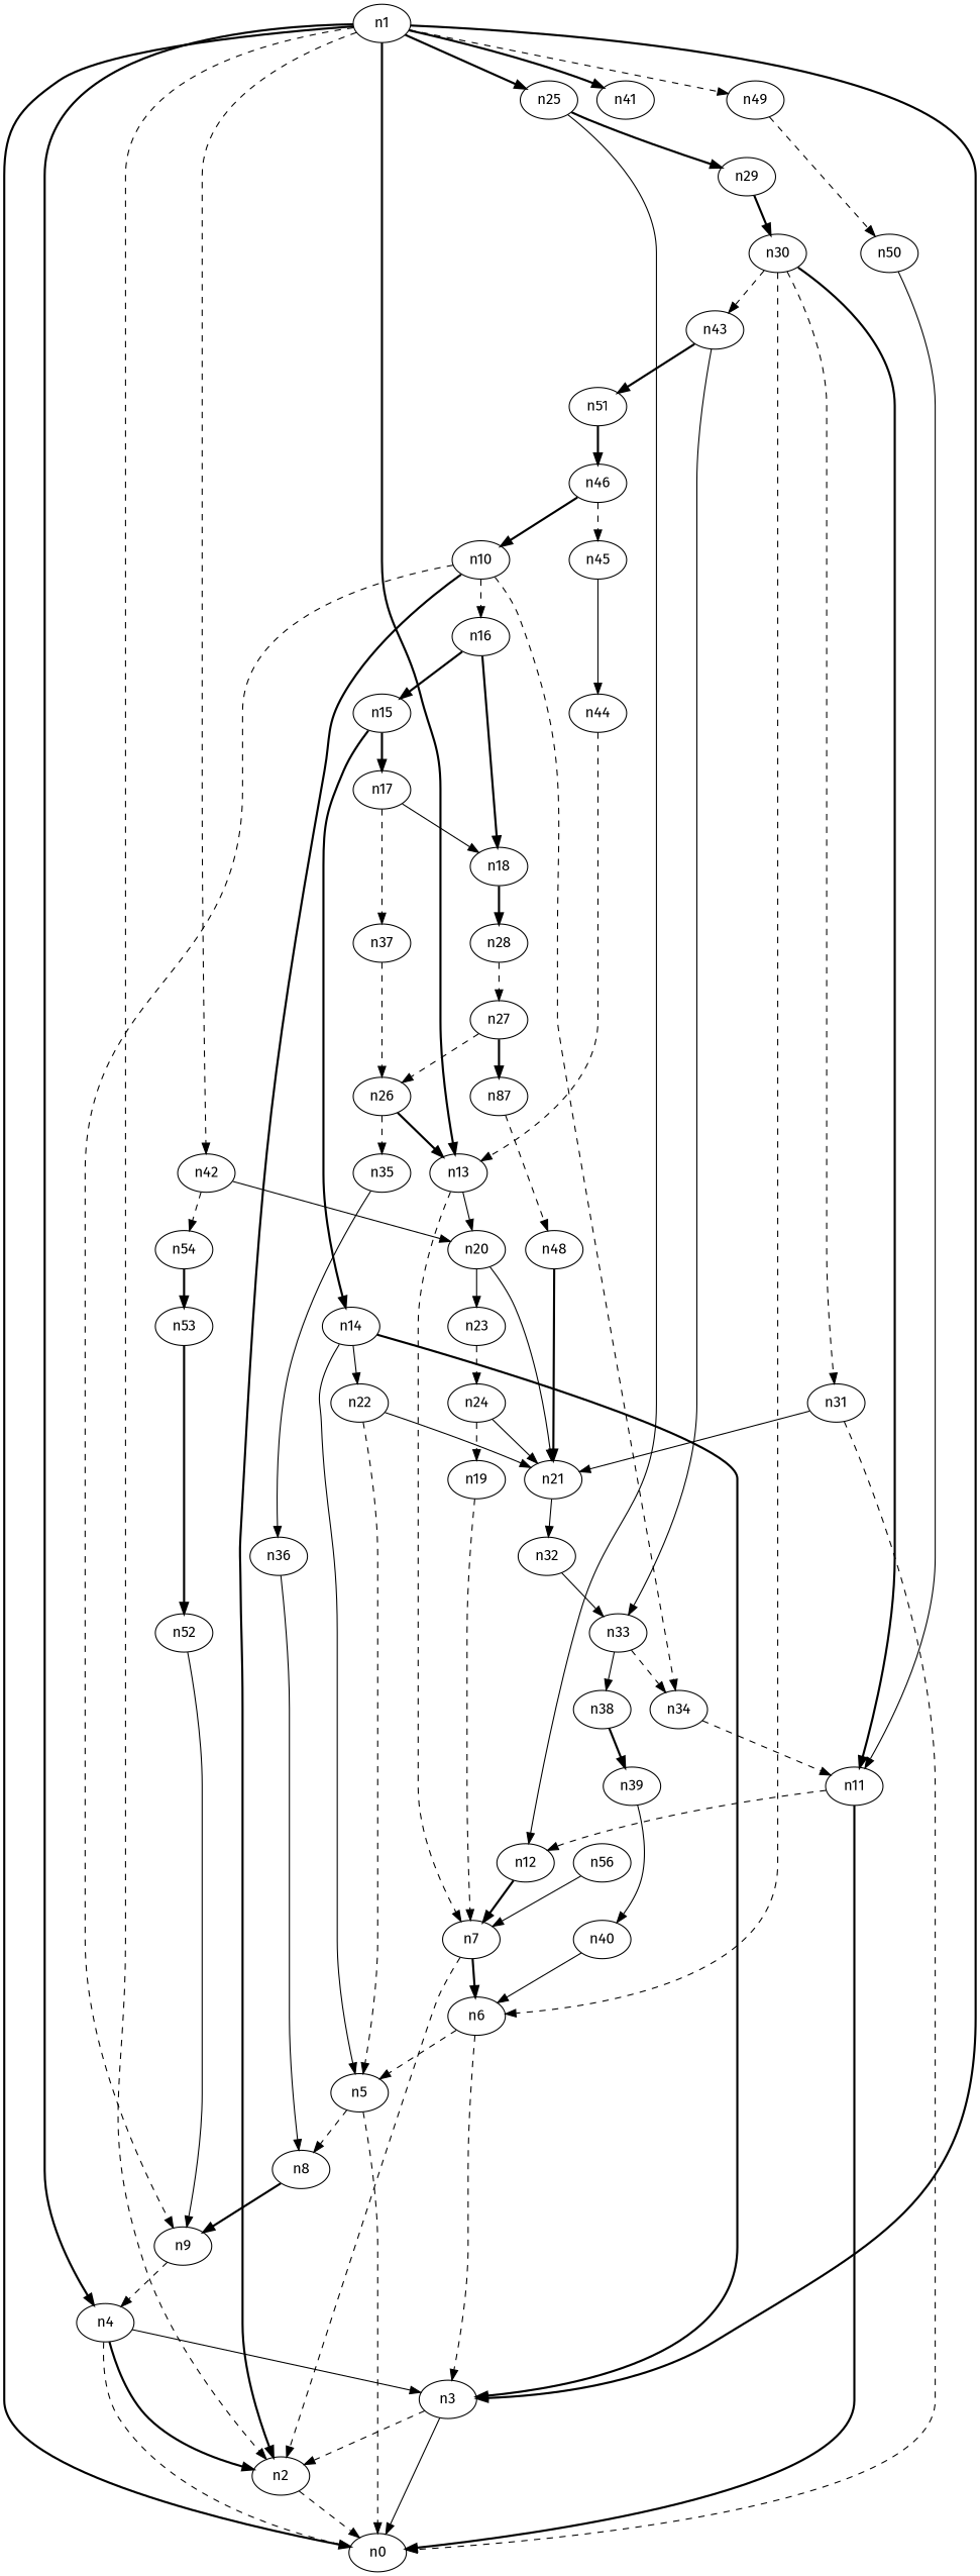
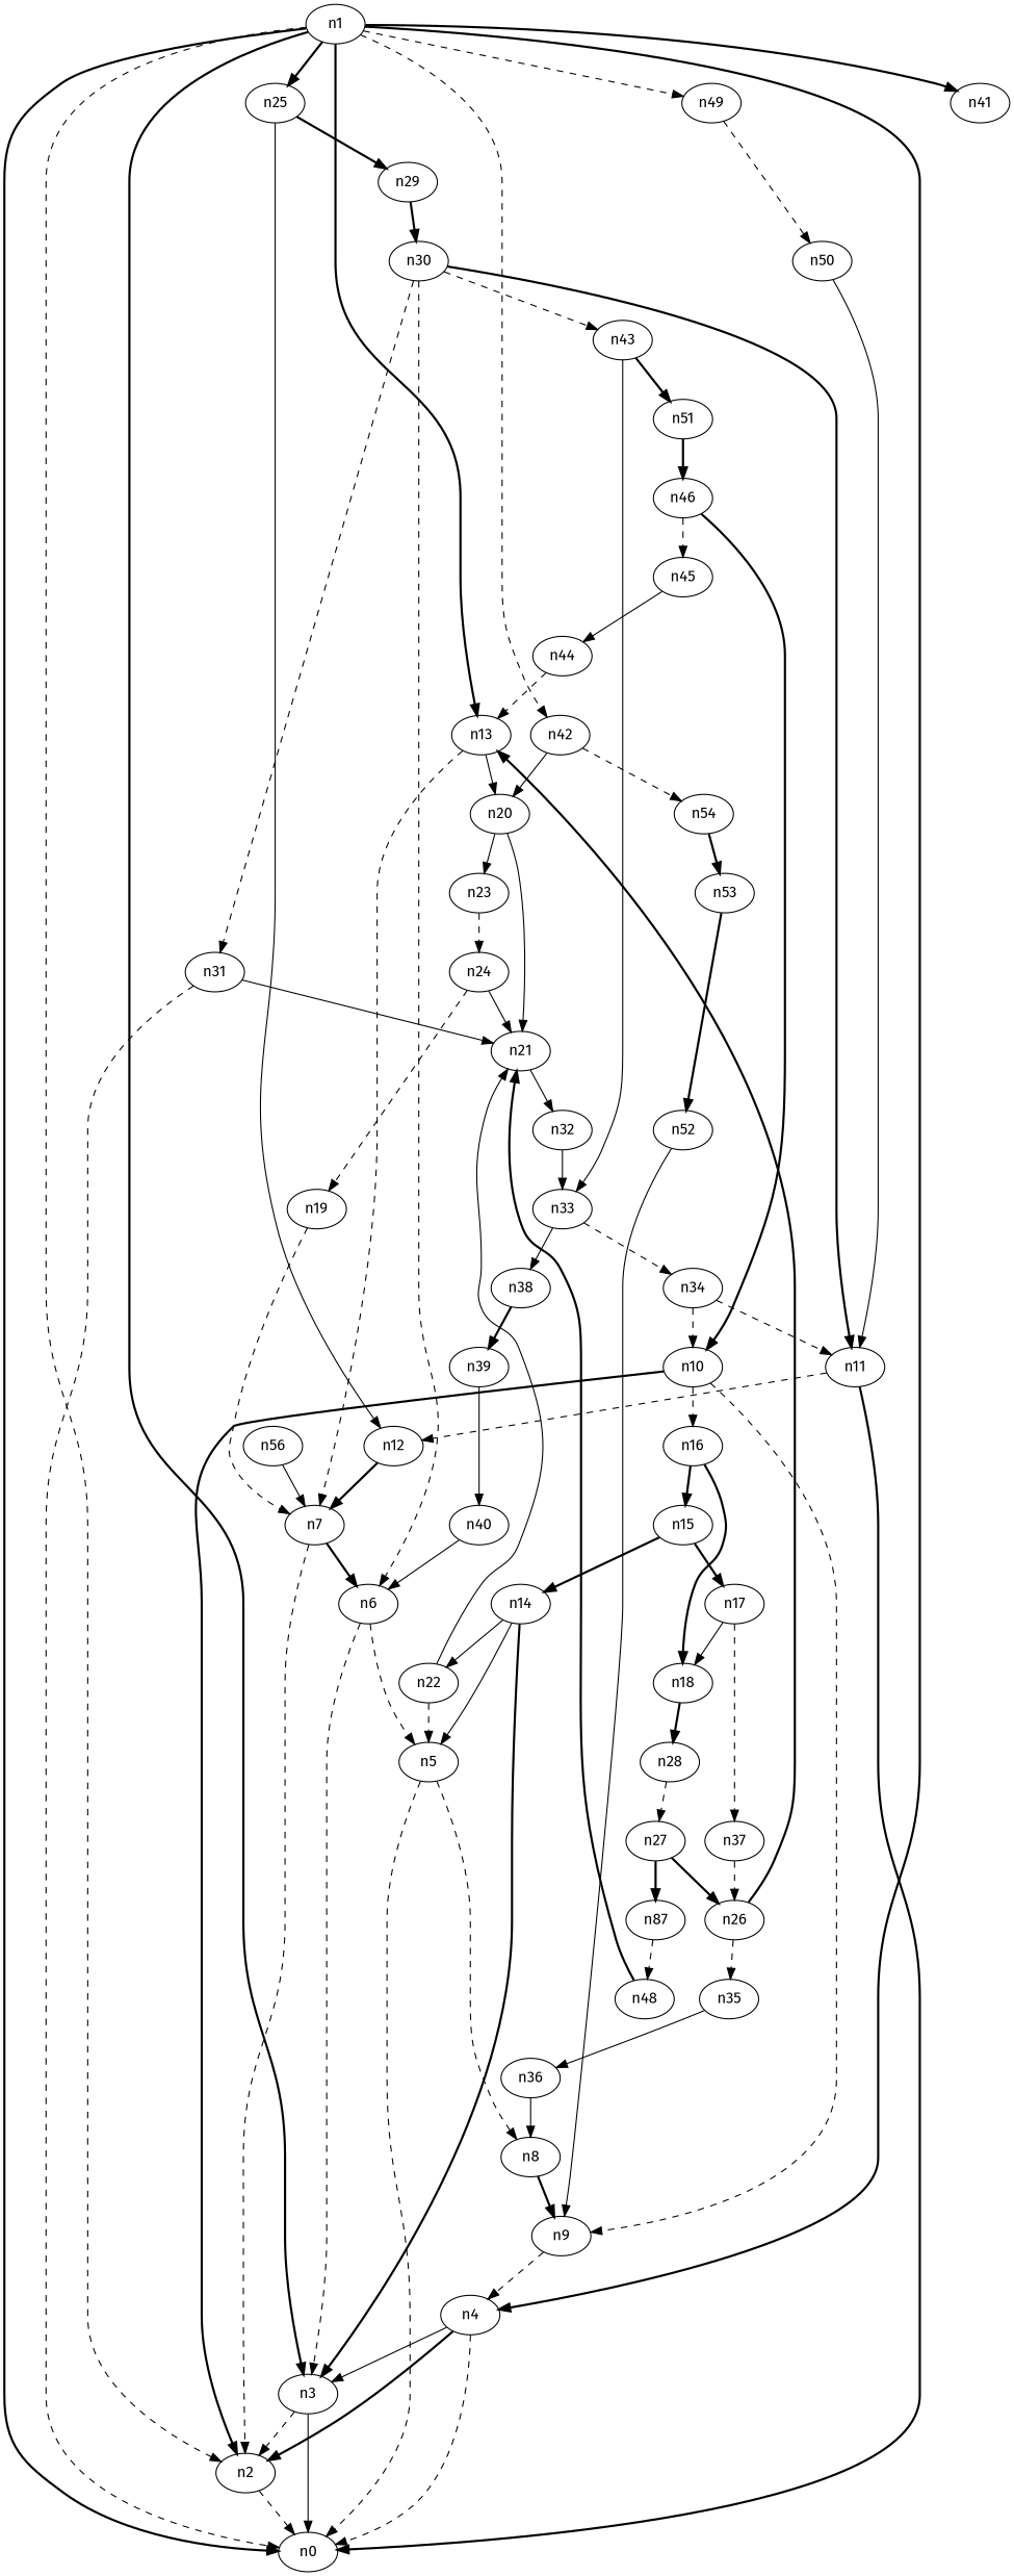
  digraph {
    fontname="Fira Sans"
    node [fontname="Fira Sans"]
    edge [fontname="Fira Sans" style=dashed]
    n1
    n0
    n2
    n3
    n4
    n13
    n25
    n41
    n49
    n42
    n7
    n20
    n12
    n29
    n50
    n6
    n21
    n23
    n30
    n54
    n11
    n5
    n8
    n9
    n10
    n16
    n34
    n15
    n18
    n14
    n17
    n28
    n32
    n24
    n22
    n37
    n26
    n27
    n35
    n47 [label=n87]
    n19
    n33
    n38
    n31
    n43
    n36
    n48
    n51
    n46
    n39
    n40
    n53
    n52
    n45
    n44
    n56
    n1 -> n0 [style=bold]
    n1 -> n2
    n1 -> n3 [style=bold]
    n1 -> n4 [style=bold]
    n1 -> n13 [style=bold]
    n1 -> n25 [style=bold]
    n1 -> n41 [style=bold]
    n1 -> n49
    n1 -> n42
    n2 -> n0
    n3 -> n0 [style=solid]
    n3 -> n2
    n4 -> n0
    n4 -> n2 [style=bold]
    n4 -> n3 [style=solid]
    n13 -> n7
    n13 -> n20 [style=solid]
    n25 -> n12 [style=solid]
    n25 -> n29 [style=bold]
    n49 -> n50
    n42 -> n20 [style=solid]
    n42 -> n54
    n7 -> n2
    n7 -> n6 [style=bold]
    n20 -> n21 [style=solid]
    n20 -> n23 [style=solid]
    n12 -> n7 [style=bold]
    n29 -> n30 [style=bold]
    n50 -> n11 [style=solid]
    n6 -> n3
    n6 -> n5
    n21 -> n32 [style=solid]
    n23 -> n24
    n30 -> n6
    n30 -> n11 [style=bold]
    n30 -> n31
    n30 -> n43
    n54 -> n53 [style=bold]
    n11 -> n0 [style=bold]
    n11 -> n12
    n5 -> n0
    n5 -> n8
    n8 -> n9 [style=bold]
    n9 -> n4
    n10 -> n2 [style=bold]
    n10 -> n9
    n10 -> n16
-   n10 -> n34
+   n34 -> n10
    n16 -> n15 [style=bold]
    n16 -> n18 [style=bold]
    n34 -> n11
    n15 -> n14 [style=bold]
    n15 -> n17 [style=bold]
    n18 -> n28 [style=bold]
    n14 -> n3 [style=bold]
    n14 -> n5 [style=solid]
    n14 -> n22 [style=solid]
    n17 -> n18 [style=solid]
    n17 -> n37
    n28 -> n27
    n32 -> n33 [style=solid]
    n24 -> n21 [style=solid]
    n24 -> n19
    n22 -> n21 [style=solid]
    n22 -> n5
    n37 -> n26
    n26 -> n13 [style=bold]
    n26 -> n35
-   n27 -> n26
+   n27 -> n26 [style=bold]
    n27 -> n47 [style=bold]
    n35 -> n36 [style=solid]
    n47 -> n48
    n19 -> n7
    n33 -> n34
    n33 -> n38 [style=solid]
    n38 -> n39 [style=bold]
    n31 -> n0
    n31 -> n21 [style=solid]
    n43 -> n33 [style=solid]
    n43 -> n51 [style=bold]
    n36 -> n8 [style=solid]
    n48 -> n21 [style=bold]
    n51 -> n46 [style=bold]
    n46 -> n10 [style=bold]
    n46 -> n45
    n39 -> n40 [style=solid]
    n40 -> n6 [style=solid]
    n53 -> n52 [style=bold]
    n52 -> n9 [style=solid]
    n45 -> n44 [style=solid]
    n44 -> n13
    n56 -> n7 [style=solid]
  }
